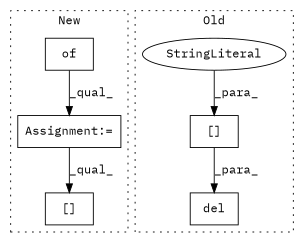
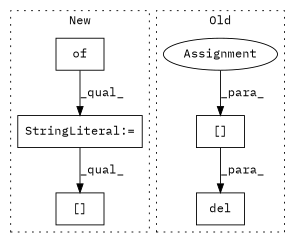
  digraph {
    fontname="IBM Plex Mono"
    node [a=32 fontname="IBM Plex Mono" shape=box]
    edge [fontname="IBM Plex Mono"]
    n1 [l="3,1" label=of s="1625,1886"]
-   n2 [a=7 l=1 label="Assignment:=" s=1620]
+   n2 [a=7 l=1 label="StringLiteral:=" s=1620]
    n3 [a=2 l="9,1" label="[]" s="1971,1984"]
    n4 [l="4,1" label=del s="2344,2357"]
    n5 [a=2 l="5,1" label="[]" s="2348,2356"]
-   n6 [a=45 l=3 label=StringLiteral s=2353 shape=ellipse]
+   n6 [a=45 l=3 label=Assignment s=2353 shape=ellipse]
    subgraph cluster_1 {
      label=New
      style=dotted
      n1
      n2
      n3
    }
    subgraph cluster_2 {
      label=Old
      style=dotted
      n4
      n5
      n6
    }
    n1 -> n2 [label=_qual_]
    n2 -> n3 [label=_qual_]
    n5 -> n4 [label=_para_]
    n6 -> n5 [label=_para_]
  }
